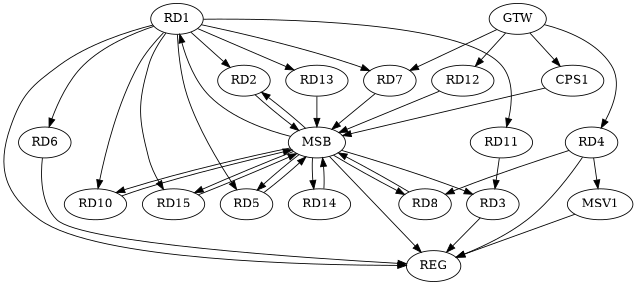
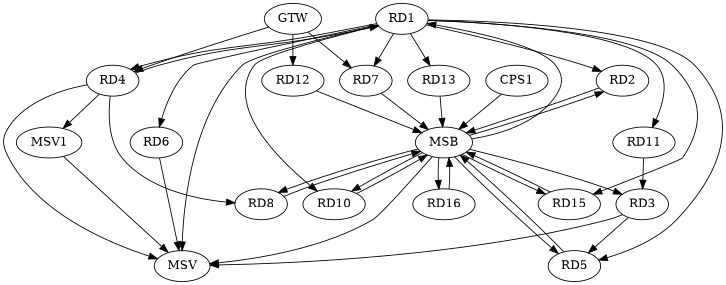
  strict digraph {
    n1 [label=RD1]
    n2 [label=RD2]
    n3 [label=RD4]
    n4 [label=RD5]
    n5 [label=RD6]
    n6 [label=RD7]
    n7 [label=RD10]
    n8 [label=RD11]
    n9 [label=RD13]
    n10 [label=RD15]
-   n11 [label=REG]
+   n11 [label=MSV]
    n12 [label=MSB]
    n13 [label=MSV1]
    n14 [label=RD8]
    n15 [label=RD3]
-   n16 [label=RD14]
+   n16 [label=RD16]
    n17 [label=RD12]
    n18 [label=CPS1]
    n19 [label=GTW]
    n1 -> n2
+   n1 -> n3
    n1 -> n4
    n1 -> n5
    n1 -> n6
    n1 -> n7
    n1 -> n8
    n1 -> n9
    n1 -> n10
    n1 -> n11
    n2 -> n12
+   n3 -> n1
    n3 -> n11
    n3 -> n13
    n3 -> n14
    n4 -> n12
    n5 -> n11
    n6 -> n12
    n7 -> n12
    n8 -> n15
    n9 -> n12
    n10 -> n12
    n12 -> n1
    n12 -> n2
    n12 -> n4
    n12 -> n7
    n12 -> n10
    n12 -> n11
    n12 -> n14
    n12 -> n15
    n12 -> n16
    n13 -> n11
    n14 -> n12
+   n15 -> n4
    n15 -> n11
    n16 -> n12
    n17 -> n12
    n18 -> n12
    n19 -> n3
    n19 -> n6
    n19 -> n17
-   n19 -> n18
  }
